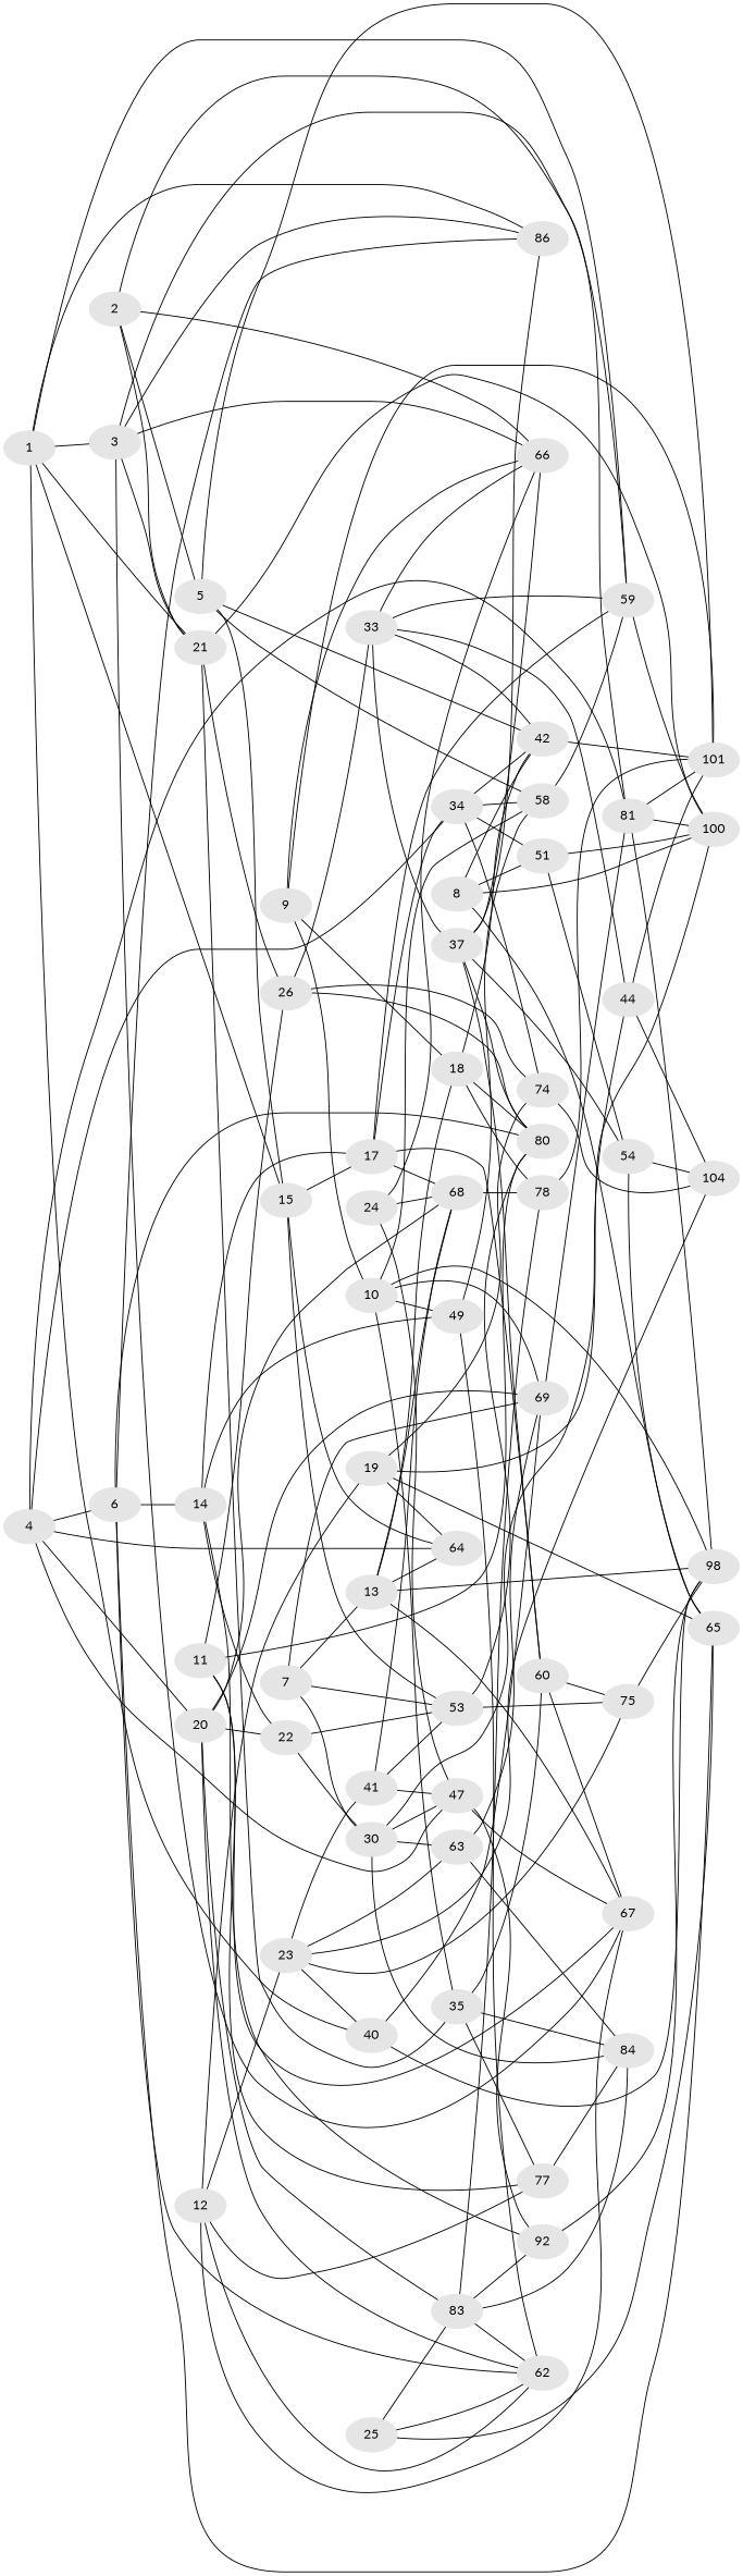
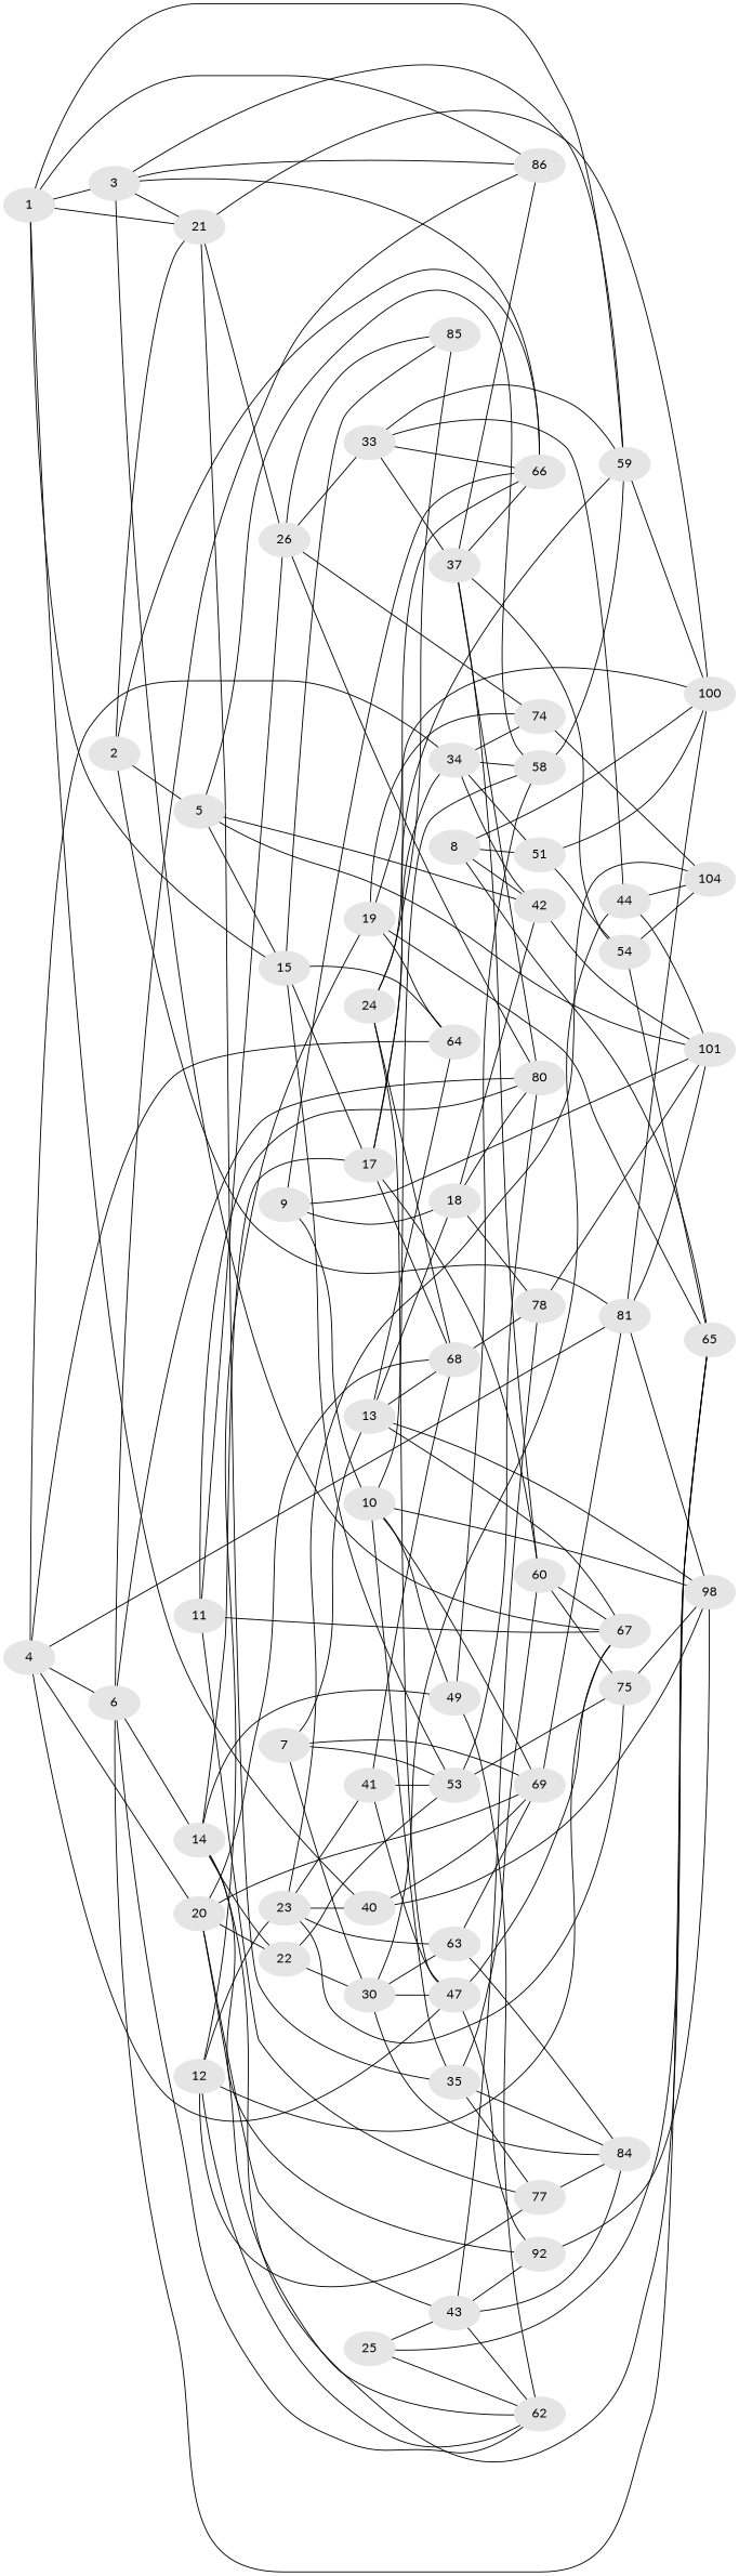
  graph {
    fontname=Lato
    rankdir=LR
    node [color=gray90 fontname=Lato style=filled]
    edge [fontname=Lato]
    1 [super="+61"]
    3 [super="+39"]
    15 [super="+31"]
    21 [super="+82"]
    40
    59 [super="+90"]
    86
    n8 [label=66 super="+72"]
    67 [super="+107"]
    64
    53 [super="+87"]
    17 [super="+48"]
+   85
    100 [super="+102"]
    35 [super="+50"]
    26 [super="+83"]
    69 [super="+91"]
    98 [super="+109"]
    5 [super="+97"]
    42 [super="+45"]
    58 [super="+95"]
    101 [super="+103"]
    2
    81 [super="+94"]
    4 [super="+93"]
    6 [super="+70"]
    20 [super="+79"]
    34 [super="+46"]
    47 [super="+55"]
    14 [super="+38"]
    62 [super="+71"]
    65 [super="+89"]
    80 [super="+88"]
    68 [super="+99"]
    22
-   43 [super="+96" label=83]
+   43 [super="+96"]
    51
    74
    92
    49 [super="+57"]
    13 [super="+28"]
    18 [super="+27"]
    7
    30 [super="+73"]
    63
    44
    84 [super="+106"]
    75
    8
    54
    9 [super="+16"]
    10 [super="+36"]
    78
    77
    60 [super="+108"]
    33 [super="+105"]
    11
    12 [super="+32"]
    19 [super="+66"]
    23 [super="+76"]
    41
    104
    24
    25
    37 [super="+52"]
    1 -- 3
    1 -- 15
    1 -- 21
    1 -- 40
    1 -- 59
    1 -- 86
    3 -- 21
    3 -- 59
    3 -- 86
    3 -- n8
    3 -- 67
    15 -- 64
    15 -- 53
    15 -- 17
+   15 -- 85
    21 -- 100
    21 -- 35
    21 -- 26
    40 -- 69
    40 -- 98
    59 -- 100
    53 -- 80
    53 -- 75
    17 -- 59
    17 -- 34
    17 -- 68
    17 -- 60
    35 -- 84
    35 -- 77
    35 -- 60 [weight=2]
+   26 -- 85
    26 -- 80
    26 -- 74
    26 -- 33
    69 -- 81
    5 -- 15
    5 -- 42
    5 -- 58 [weight=2]
    5 -- 101
    42 -- 101
    58 -- 59
    2 -- 21
    2 -- n8
    2 -- 5
    2 -- 81
    81 -- 100
    81 -- 98
    81 -- 101
    4 -- 64
    4 -- 81
    4 -- 6
    4 -- 20
    4 -- 34
    4 -- 47
    6 -- 86
    6 -- 14
    6 -- 62
    6 -- 65
    6 -- 80
    20 -- 69
    20 -- 62
    20 -- 68
    20 -- 22
    20 -- 43
    34 -- 42
    34 -- 58
    34 -- 51
    34 -- 74
    47 -- 67
    47 -- 92
    14 -- 17
+   14 -- 65
    14 -- 22
    14 -- 92
    14 -- 49
    68 -- 78
    22 -- 53
    22 -- 30
    43 -- 62
    43 -- 92
    43 -- 84
    43 -- 78
    51 -- 100
    51 -- 54
    74 -- 104
    92 -- 98
    49 -- 58
    49 -- 62
    13 -- 67
    13 -- 64
    13 -- 98
    13 -- 68
    13 -- 18
    18 -- 42
    18 -- 80
    18 -- 78
    7 -- 53
    7 -- 69
    7 -- 13
    7 -- 30
    30 -- 47
    30 -- 63
    30 -- 44
    30 -- 84
    63 -- 69
    63 -- 84
    44 -- 101
    44 -- 104
    75 -- 98
    8 -- 100
    8 -- 42
    8 -- 65
    8 -- 51
    54 -- 65
    54 -- 104
    9 -- n8
    9 -- 101
    9 -- 18 [weight=2]
    9 -- 10
    10 -- 35
    10 -- 69
    10 -- 98
    10 -- 58
    10 -- 49
    78 -- 101
    77 -- 84
    60 -- 67
    60 -- 75
    33 -- 59
    33 -- n8
-   33 -- 42
    33 -- 44
    33 -- 37
    11 -- 67
    11 -- 26
    11 -- 80
    11 -- 77
    12 -- 67
    12 -- 62
    12 -- 77
    12 -- 19 [weight=2]
    12 -- 23
    19 -- 64
    19 -- 100
    19 -- 65
    19 -- 74
    23 -- 40
    23 -- 63
    23 -- 75
    23 -- 41
    23 -- 104
    41 -- 53
    41 -- 47
    41 -- 68
    24 -- n8
+   24 -- 85
    24 -- 47
    24 -- 68
    25 -- 62
    25 -- 65
    25 -- 43
    37 -- 86
    37 -- n8
    37 -- 80
    37 -- 54
    37 -- 60
  }
